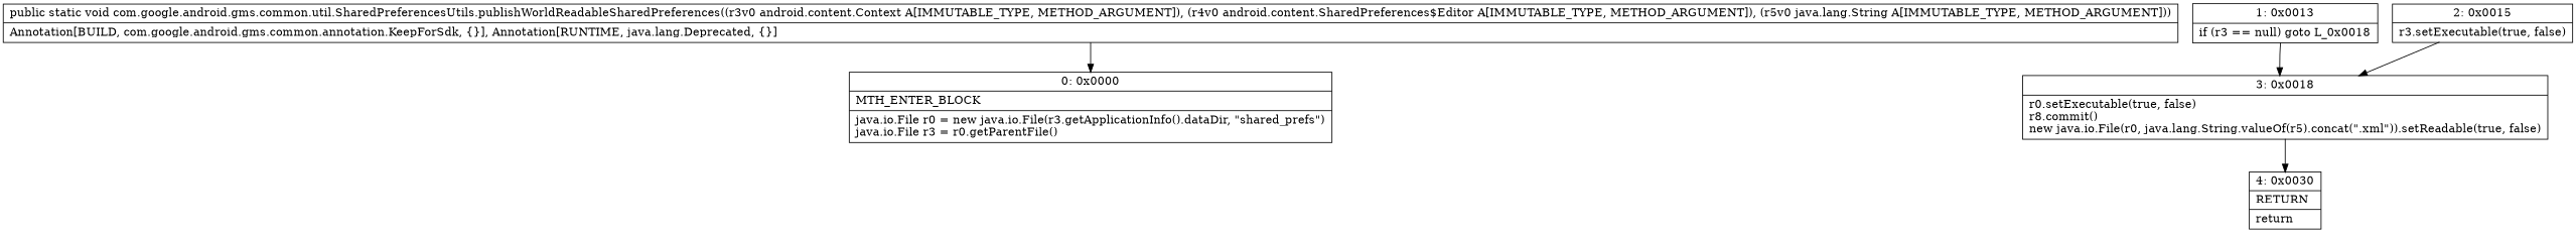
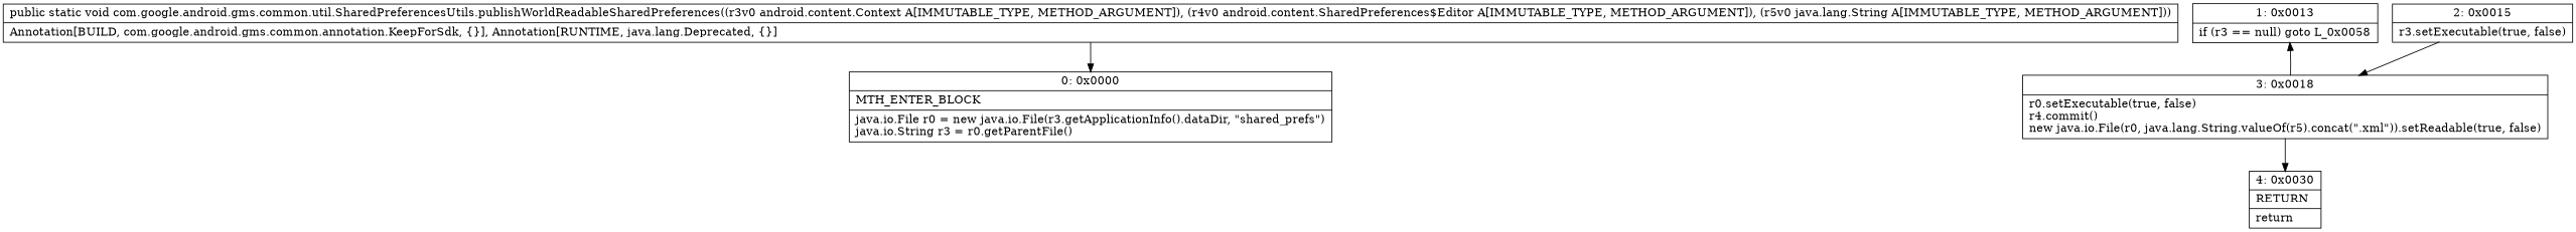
  digraph {
    node [shape=record]
-   n1 [label="{0\:\ 0x0000|MTH_ENTER_BLOCK\l|java.io.File r0 = new java.io.File(r3.getApplicationInfo().dataDir, \"shared_prefs\")\ljava.io.File r3 = r0.getParentFile()\l}"]
-   n2 [label="{1\:\ 0x0013|if (r3 == null) goto L_0x0018\l}"]
-   n3 [label="{3\:\ 0x0018|r0.setExecutable(true, false)\lr8.commit()\lnew java.io.File(r0, java.lang.String.valueOf(r5).concat(\".xml\")).setReadable(true, false)\l}"]
+   n1 [label="{0\:\ 0x0000|MTH_ENTER_BLOCK\l|java.io.File r0 = new java.io.File(r3.getApplicationInfo().dataDir, \"shared_prefs\")\ljava.io.String r3 = r0.getParentFile()\l}"]
+   n2 [label="{1\:\ 0x0013|if (r3 == null) goto L_0x0058\l}"]
+   n3 [label="{3\:\ 0x0018|r0.setExecutable(true, false)\lr4.commit()\lnew java.io.File(r0, java.lang.String.valueOf(r5).concat(\".xml\")).setReadable(true, false)\l}"]
    n4 [label="{2\:\ 0x0015|r3.setExecutable(true, false)\l}"]
    n5 [label="{4\:\ 0x0030|RETURN\l|return\l}"]
    n6 [label="{public static void com.google.android.gms.common.util.SharedPreferencesUtils.publishWorldReadableSharedPreferences((r3v0 android.content.Context A[IMMUTABLE_TYPE, METHOD_ARGUMENT]), (r4v0 android.content.SharedPreferences$Editor A[IMMUTABLE_TYPE, METHOD_ARGUMENT]), (r5v0 java.lang.String A[IMMUTABLE_TYPE, METHOD_ARGUMENT]))  | Annotation[BUILD, com.google.android.gms.common.annotation.KeepForSdk, \{\}], Annotation[RUNTIME, java.lang.Deprecated, \{\}]\l}"]
-   n2 -> n3
+   n3 -> n2
    n3 -> n5
    n4 -> n3
    n6 -> n1
  }
